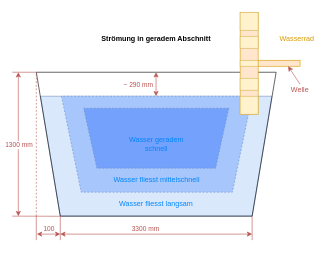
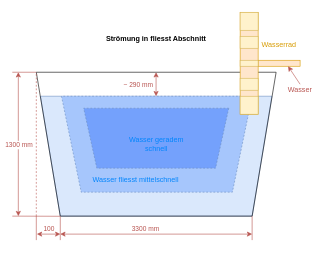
  <mxCell id="0" />
  <mxCell id="1" parent="0" />
  <mxCell id="2" value="" style="shape=trapezoid;perimeter=trapezoidPerimeter;whiteSpace=wrap;html=1;fixedSize=1;rotation=-180;size=32.917;fillColor=#dae8fc;strokeColor=#6c8ebf;" parent="1" vertex="1"><mxGeometry x="67" y="160" width="386" height="200" as="geometry" /></mxCell>
  <mxCell id="3" value="" style="shape=trapezoid;perimeter=trapezoidPerimeter;whiteSpace=wrap;html=1;fixedSize=1;rotation=-180;size=32.917;fillColor=#A6C6FC;strokeColor=#6c8ebf;dashed=1;" vertex="1" parent="1"><mxGeometry x="102" y="160" width="318" height="160" as="geometry" /></mxCell>
  <mxCell id="4" value="" style="shape=trapezoid;perimeter=trapezoidPerimeter;whiteSpace=wrap;html=1;fixedSize=1;rotation=-180;size=22;fillColor=#74A1FC;strokeColor=#6c8ebf;dashed=1;" vertex="1" parent="1"><mxGeometry x="139" y="180" width="242" height="100" as="geometry" /></mxCell>
  <mxCell id="5" value="" style="shape=trapezoid;perimeter=trapezoidPerimeter;whiteSpace=wrap;html=1;fixedSize=1;rotation=-180;size=40;fillColor=none;" vertex="1" parent="1"><mxGeometry x="60" y="120" width="400" height="240" as="geometry" /></mxCell>
  <mxCell id="6" value="&lt;font color=&quot;#0085fc&quot;&gt;Wasser geradem schnell&lt;/font&gt;" style="text;html=1;strokeColor=none;fillColor=none;align=center;verticalAlign=middle;whiteSpace=wrap;rounded=0;" vertex="1" parent="1"><mxGeometry x="193.75" y="222.5" width="132.5" height="35" as="geometry" /></mxCell>
- <mxCell id="7" value="&lt;font color=&quot;#0085fc&quot;&gt;Wasser fliesst langsam&lt;/font&gt;" style="text;html=1;strokeColor=none;fillColor=none;align=center;verticalAlign=middle;whiteSpace=wrap;rounded=0;" vertex="1" parent="1"><mxGeometry x="190" y="330" width="140" height="20" as="geometry" /></mxCell>
  <mxCell id="8" value="" style="endArrow=classic;startArrow=classic;html=1;rounded=0;fillColor=#f8cecc;strokeColor=#b85450;" edge="1" parent="1"><mxGeometry width="50" height="50" relative="1" as="geometry"><mxPoint x="259.76" y="160" as="sourcePoint" /><mxPoint x="259.76" y="120" as="targetPoint" /></mxGeometry></mxCell>
  <mxCell id="9" value="&lt;font color=&quot;#b85450&quot;&gt;~ 290 mm&lt;/font&gt;" style="edgeLabel;html=1;align=center;verticalAlign=middle;resizable=0;points=[];" vertex="1" connectable="0" parent="8"><mxGeometry x="-0.1" y="1" relative="1" as="geometry"><mxPoint x="-29" y="-2" as="offset" /></mxGeometry></mxCell>
- <mxCell id="10" value="&lt;font color=&quot;#b85450&quot;&gt;Welle&lt;/font&gt;" style="text;html=1;strokeColor=none;fillColor=none;align=center;verticalAlign=middle;whiteSpace=wrap;rounded=0;" vertex="1" parent="1"><mxGeometry x="470" y="140" width="60" height="20" as="geometry" /></mxCell>
+ <mxCell id="10" value="&lt;font color=&quot;#b85450&quot;&gt;Wasser&lt;/font&gt;" style="text;html=1;strokeColor=none;fillColor=none;align=center;verticalAlign=middle;whiteSpace=wrap;rounded=0;" vertex="1" parent="1"><mxGeometry x="470" y="140" width="60" height="20" as="geometry" /></mxCell>
  <mxCell id="11" value="" style="rounded=0;whiteSpace=wrap;html=1;fillColor=#ffe6cc;strokeColor=#d79b00;" vertex="1" parent="1"><mxGeometry x="400" y="20" width="30" height="170" as="geometry" /></mxCell>
  <mxCell id="12" value="" style="rounded=0;whiteSpace=wrap;html=1;fillColor=#ffe6cc;strokeColor=#d79b00;" vertex="1" parent="1"><mxGeometry x="430" y="100" width="70" height="10" as="geometry" /></mxCell>
  <mxCell id="13" value="" style="rounded=0;whiteSpace=wrap;html=1;fillColor=#fff2cc;strokeColor=#d6b656;" vertex="1" parent="1"><mxGeometry x="400" y="100" width="30" height="10" as="geometry" /></mxCell>
  <mxCell id="14" value="" style="rounded=0;whiteSpace=wrap;html=1;fillColor=#fff2cc;strokeColor=#d6b656;" vertex="1" parent="1"><mxGeometry x="400" y="60" width="30" height="20" as="geometry" /></mxCell>
  <mxCell id="15" value="" style="rounded=0;whiteSpace=wrap;html=1;fillColor=#fff2cc;strokeColor=#d6b656;" vertex="1" parent="1"><mxGeometry x="400" y="20" width="30" height="30" as="geometry" /></mxCell>
  <mxCell id="16" value="" style="rounded=0;whiteSpace=wrap;html=1;fillColor=#fff2cc;strokeColor=#d6b656;" vertex="1" parent="1"><mxGeometry x="400" y="130" width="30" height="20" as="geometry" /></mxCell>
  <mxCell id="17" value="" style="rounded=0;whiteSpace=wrap;html=1;fillColor=#fff2cc;strokeColor=#d6b656;" vertex="1" parent="1"><mxGeometry x="400" y="160" width="30" height="30" as="geometry" /></mxCell>
- <mxCell id="18" value="&lt;font color=&quot;#d79b00&quot;&gt;Wasserrad&lt;/font&gt;" style="text;html=1;strokeColor=none;fillColor=none;align=center;verticalAlign=middle;whiteSpace=wrap;rounded=0;" vertex="1" parent="1"><mxGeometry x="465" y="50" width="60" height="30" as="geometry" /></mxCell>
+ <mxCell id="18" value="&lt;font color=&quot;#d79b00&quot;&gt;Wasserrad&lt;/font&gt;" style="text;html=1;strokeColor=none;fillColor=none;align=center;verticalAlign=middle;whiteSpace=wrap;rounded=0;" vertex="1" parent="1"><mxGeometry x="435" y="60" width="60" height="30" as="geometry" /></mxCell>
  <mxCell id="19" value="" style="endArrow=classic;html=1;rounded=0;fontColor=#B85450;fillColor=#f8cecc;strokeColor=#b85450;" edge="1" parent="1"><mxGeometry width="50" height="50" relative="1" as="geometry"><mxPoint x="500" y="140" as="sourcePoint" /><mxPoint x="480" y="110" as="targetPoint" /></mxGeometry></mxCell>
- <mxCell id="20" value="&lt;font color=&quot;#0085fc&quot;&gt;Wasser fliesst mittelschnell&lt;/font&gt;" style="text;html=1;strokeColor=none;fillColor=none;align=center;verticalAlign=middle;whiteSpace=wrap;rounded=0;" vertex="1" parent="1"><mxGeometry x="171" y="290" width="180" height="20" as="geometry" /></mxCell>
- <mxCell id="21" value="Strömung in geradem Abschnitt" style="text;html=1;strokeColor=none;fillColor=none;align=center;verticalAlign=middle;whiteSpace=wrap;rounded=0;fontStyle=1" vertex="1" parent="1"><mxGeometry x="100" y="50" width="320" height="30" as="geometry" /></mxCell>
+ <mxCell id="20" value="&lt;font color=&quot;#0085fc&quot;&gt;Wasser fliesst mittelschnell&lt;/font&gt;" style="text;html=1;strokeColor=none;fillColor=none;align=center;verticalAlign=middle;whiteSpace=wrap;rounded=0;" vertex="1" parent="1"><mxGeometry x="136" y="290" width="180" height="20" as="geometry" /></mxCell>
+ <mxCell id="21" value="Strömung in fliesst Abschnitt" style="text;html=1;strokeColor=none;fillColor=none;align=center;verticalAlign=middle;whiteSpace=wrap;rounded=0;fontStyle=1" vertex="1" parent="1"><mxGeometry x="100" y="50" width="320" height="30" as="geometry" /></mxCell>
  <mxCell id="22" value="" style="endArrow=none;html=1;rounded=0;entryX=1;entryY=1;entryDx=0;entryDy=0;strokeColor=#B85450;" edge="1" parent="1" target="5"><mxGeometry width="50" height="50" relative="1" as="geometry"><mxPoint x="20" y="120" as="sourcePoint" /><mxPoint x="220" y="170" as="targetPoint" /></mxGeometry></mxCell>
  <mxCell id="23" value="" style="endArrow=none;html=1;rounded=0;entryX=0.901;entryY=-0.001;entryDx=0;entryDy=0;strokeColor=#B85450;entryPerimeter=0;" edge="1" parent="1" target="5"><mxGeometry width="50" height="50" relative="1" as="geometry"><mxPoint x="20" y="360" as="sourcePoint" /><mxPoint x="70" y="130" as="targetPoint" /></mxGeometry></mxCell>
  <mxCell id="24" value="" style="endArrow=classic;startArrow=classic;html=1;rounded=0;strokeColor=#B85450;" edge="1" parent="1"><mxGeometry width="50" height="50" relative="1" as="geometry"><mxPoint x="30" y="360" as="sourcePoint" /><mxPoint x="30" y="120" as="targetPoint" /></mxGeometry></mxCell>
  <mxCell id="25" value="Text" style="edgeLabel;html=1;align=center;verticalAlign=middle;resizable=0;points=[];fontColor=#B85450;" vertex="1" connectable="0" parent="24"><mxGeometry x="-0.021" y="1" relative="1" as="geometry"><mxPoint y="-2" as="offset" /></mxGeometry></mxCell>
  <mxCell id="26" value="1300 mm" style="edgeLabel;html=1;align=center;verticalAlign=middle;resizable=0;points=[];fontColor=#B85450;" vertex="1" connectable="0" parent="24"><mxGeometry x="-0.023" relative="1" as="geometry"><mxPoint y="-3" as="offset" /></mxGeometry></mxCell>
  <mxCell id="27" value="" style="endArrow=none;html=1;rounded=0;exitX=1;exitY=1;exitDx=0;exitDy=0;strokeColor=#B85450;" edge="1" parent="1"><mxGeometry width="50" height="50" relative="1" as="geometry"><mxPoint x="100" y="400" as="sourcePoint" /><mxPoint x="100" y="360" as="targetPoint" /></mxGeometry></mxCell>
  <mxCell id="28" value="" style="endArrow=none;html=1;rounded=0;strokeColor=#B85450;entryX=0.1;entryY=0;entryDx=0;entryDy=0;entryPerimeter=0;" edge="1" parent="1" target="5"><mxGeometry width="50" height="50" relative="1" as="geometry"><mxPoint x="420" y="400" as="sourcePoint" /><mxPoint x="419.52" y="360" as="targetPoint" /></mxGeometry></mxCell>
  <mxCell id="29" value="" style="endArrow=classic;startArrow=classic;html=1;rounded=0;strokeColor=#B85450;" edge="1" parent="1"><mxGeometry width="50" height="50" relative="1" as="geometry"><mxPoint x="100" y="390" as="sourcePoint" /><mxPoint x="420" y="390" as="targetPoint" /></mxGeometry></mxCell>
  <mxCell id="30" value="3300 mm" style="edgeLabel;html=1;align=center;verticalAlign=middle;resizable=0;points=[];fontColor=#B85450;" vertex="1" connectable="0" parent="29"><mxGeometry x="-0.119" relative="1" as="geometry"><mxPoint y="-10" as="offset" /></mxGeometry></mxCell>
  <mxCell id="31" value="" style="endArrow=none;html=1;rounded=0;exitX=1;exitY=1;exitDx=0;exitDy=0;strokeColor=#B85450;" edge="1" parent="1"><mxGeometry width="50" height="50" relative="1" as="geometry"><mxPoint x="60" y="400" as="sourcePoint" /><mxPoint x="60" y="360" as="targetPoint" /></mxGeometry></mxCell>
  <mxCell id="32" value="" style="endArrow=classic;startArrow=classic;html=1;rounded=0;strokeColor=#B85450;" edge="1" parent="1"><mxGeometry width="50" height="50" relative="1" as="geometry"><mxPoint x="61" y="390" as="sourcePoint" /><mxPoint x="100" y="390" as="targetPoint" /></mxGeometry></mxCell>
  <mxCell id="33" value="100" style="edgeLabel;html=1;align=center;verticalAlign=middle;resizable=0;points=[];fontColor=#B85450;" vertex="1" connectable="0" parent="32"><mxGeometry x="-0.181" relative="1" as="geometry"><mxPoint x="3" y="-10" as="offset" /></mxGeometry></mxCell>
  <mxCell id="34" value="" style="endArrow=none;dashed=1;html=1;rounded=0;entryX=1;entryY=1;entryDx=0;entryDy=0;strokeColor=#B85450;" edge="1" parent="1" target="5"><mxGeometry width="50" height="50" relative="1" as="geometry"><mxPoint x="60" y="360" as="sourcePoint" /><mxPoint x="110" y="300" as="targetPoint" /></mxGeometry></mxCell>
